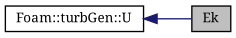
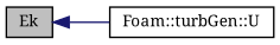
  digraph {
    rankdir=LR
    fontname="Noto Serif"
    node [color=black fontname="Noto Serif" fontsize=10 shape=record]
    n1 [fillcolor=grey75 fontcolor=black height=0.2 label=Ek style=filled width=0.4]
    n2 [height=0.2 label="Foam::turbGen::U" width=0.4]
-   n2 -> n1 [color=midnightblue dir=back fontname="Noto Serif" fontsize=10 labelfontname=FreeSans labelfontsize=10 style=solid]
+   n1 -> n2 [color=midnightblue dir=back fontname="Noto Serif" fontsize=10 labelfontname=FreeSans labelfontsize=10 style=solid]
  }
